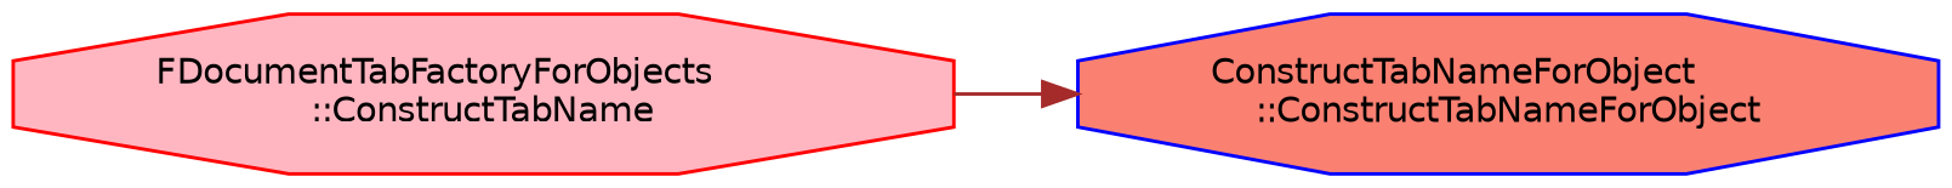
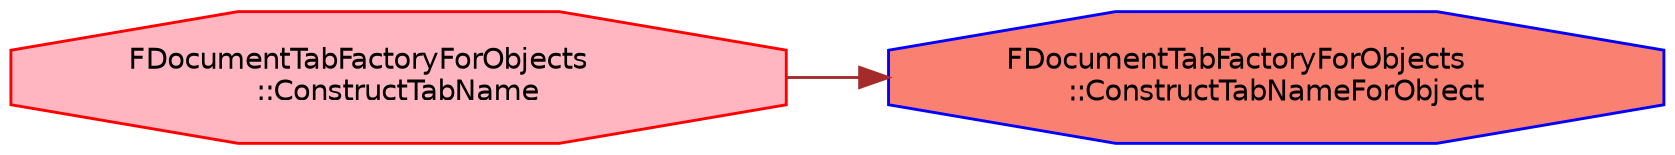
  digraph {
    rankdir=RL
    node [fontname=Helvetica fontsize=10 shape=octagon style=filled]
-   n1 [color=blue fillcolor=salmon fontcolor=black height=0.2 label="ConstructTabNameForObject\l::ConstructTabNameForObject" width=0.4]
+   n1 [color=blue fillcolor=salmon fontcolor=black height=0.2 label="FDocumentTabFactoryForObjects\l::ConstructTabNameForObject" width=0.4]
    n2 [color=red fillcolor=lightpink height=0.2 label="FDocumentTabFactoryForObjects\l::ConstructTabName" width=0.4]
    n1 -> n2 [color=brown dir=back fontname=Helvetica fontsize=10 labelfontname=Helvetica labelfontsize=10 style=solid]
  }
